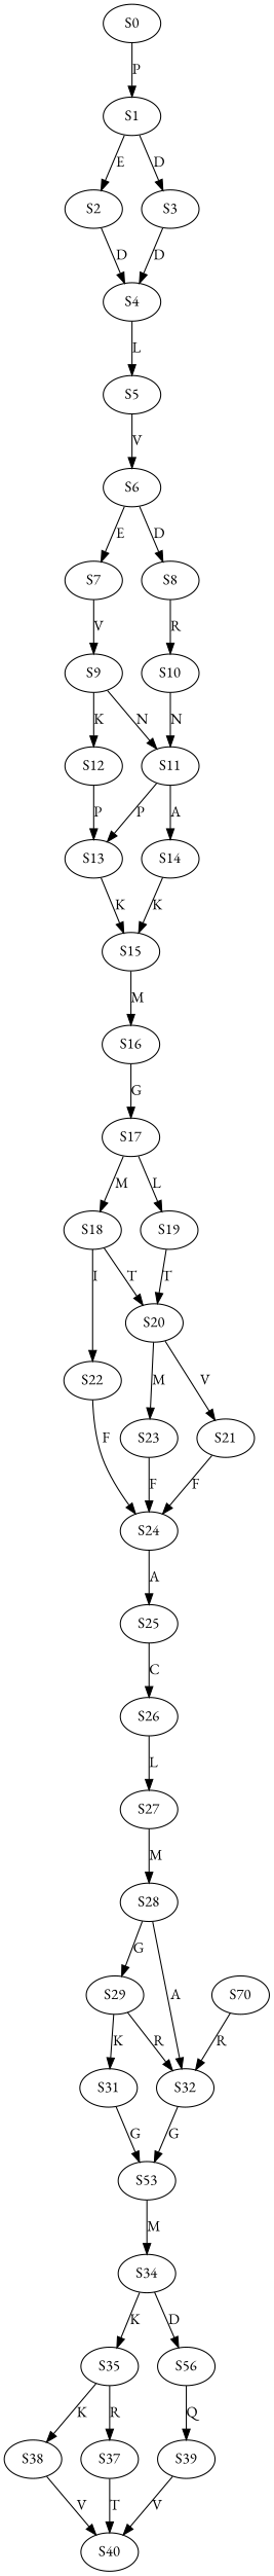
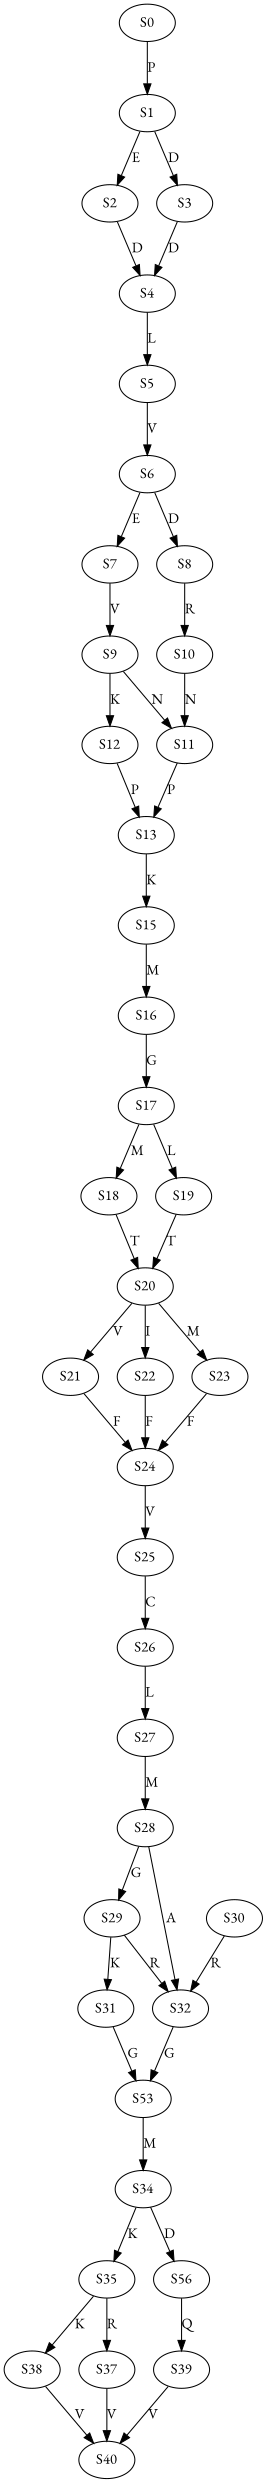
  strict digraph {
    fontname="EB Garamond"
    node [fontname="EB Garamond"]
    edge [fontname="EB Garamond"]
    S0
    S1
    S2
    S3
    S4
    S5
    S6
    S7
    S8
    S9
    S10
    S11
    S12
    S13
-   S14
    S15
    S16
    S17
    S18
    S19
    S20
    S21
    S22
    S23
    S24
    S25
    S26
    S27
    S28
    S29
    S32
    S31
-   S30 [label=S70]
+   S30
    n34 [label=S53]
    S34
    S35
    n37 [label=S56]
    S37
    S38
    S39
    S40
    S0 -> S1 [label=P]
    S1 -> S2 [label=E]
    S1 -> S3 [label=D]
    S2 -> S4 [label=D]
    S3 -> S4 [label=D]
    S4 -> S5 [label=L]
    S5 -> S6 [label=V]
    S6 -> S7 [label=E]
    S6 -> S8 [label=D]
    S7 -> S9 [label=V]
    S8 -> S10 [label=R]
    S9 -> S11 [label=N]
    S9 -> S12 [label=K]
    S10 -> S11 [label=N]
    S11 -> S13 [label=P]
-   S11 -> S14 [label=A]
    S12 -> S13 [label=P]
    S13 -> S15 [label=K]
-   S14 -> S15 [label=K]
    S15 -> S16 [label=M]
    S16 -> S17 [label=G]
    S17 -> S18 [label=M]
    S17 -> S19 [label=L]
    S18 -> S20 [label=T]
    S19 -> S20 [label=T]
    S20 -> S21 [label=V]
-   S18 -> S22 [label=I]
+   S20 -> S22 [label=I]
    S20 -> S23 [label=M]
    S21 -> S24 [label=F]
    S22 -> S24 [label=F]
    S23 -> S24 [label=F]
-   S24 -> S25 [label=A]
+   S24 -> S25 [label=V]
    S25 -> S26 [label=C]
    S26 -> S27 [label=L]
    S27 -> S28 [label=M]
    S28 -> S29 [label=G]
    S28 -> S32 [label=A]
    S29 -> S32 [label=R]
    S29 -> S31 [label=K]
    S32 -> n34 [label=G]
    S31 -> n34 [label=G]
    S30 -> S32 [label=R]
    n34 -> S34 [label=M]
    S34 -> S35 [label=K]
    S34 -> n37 [label=D]
    S35 -> S37 [label=R]
    S35 -> S38 [label=K]
    n37 -> S39 [label=Q]
-   S37 -> S40 [label=T]
+   S37 -> S40 [label=V]
    S38 -> S40 [label=V]
    S39 -> S40 [label=V]
  }
